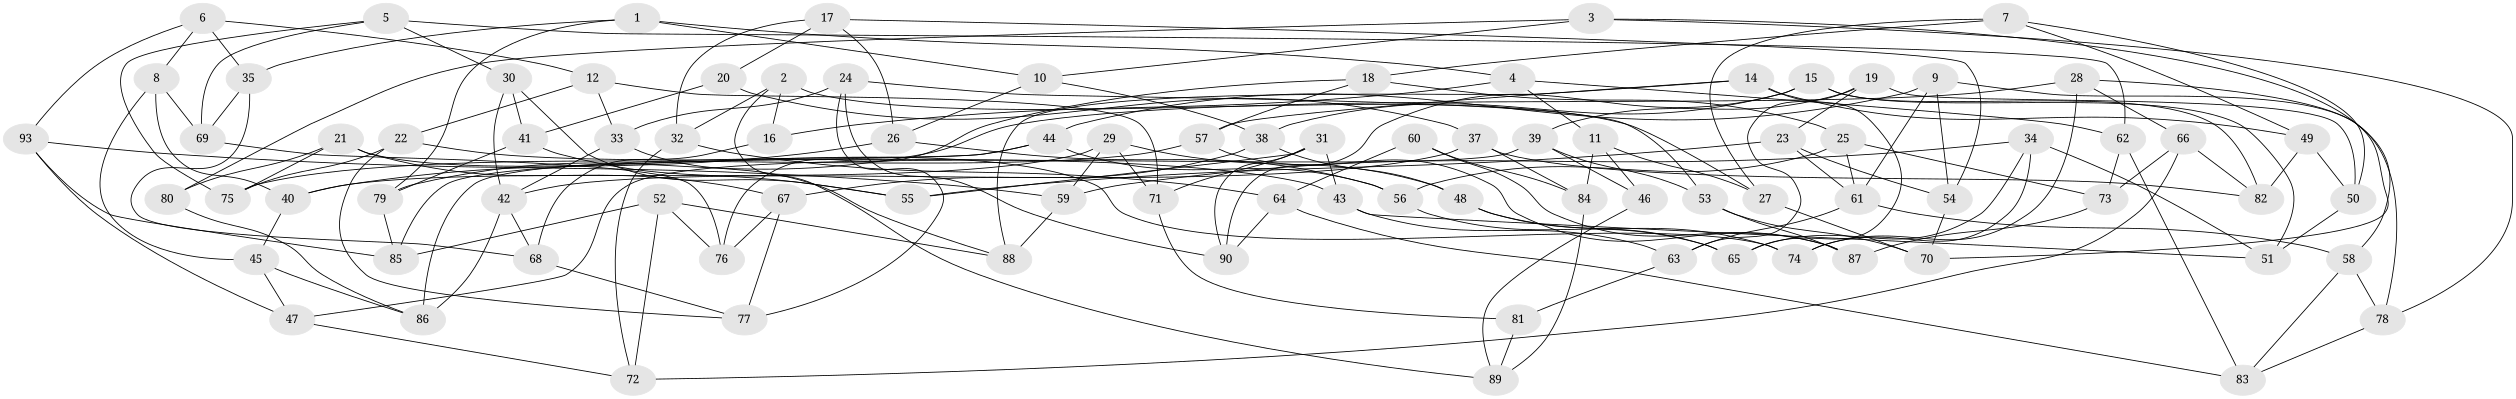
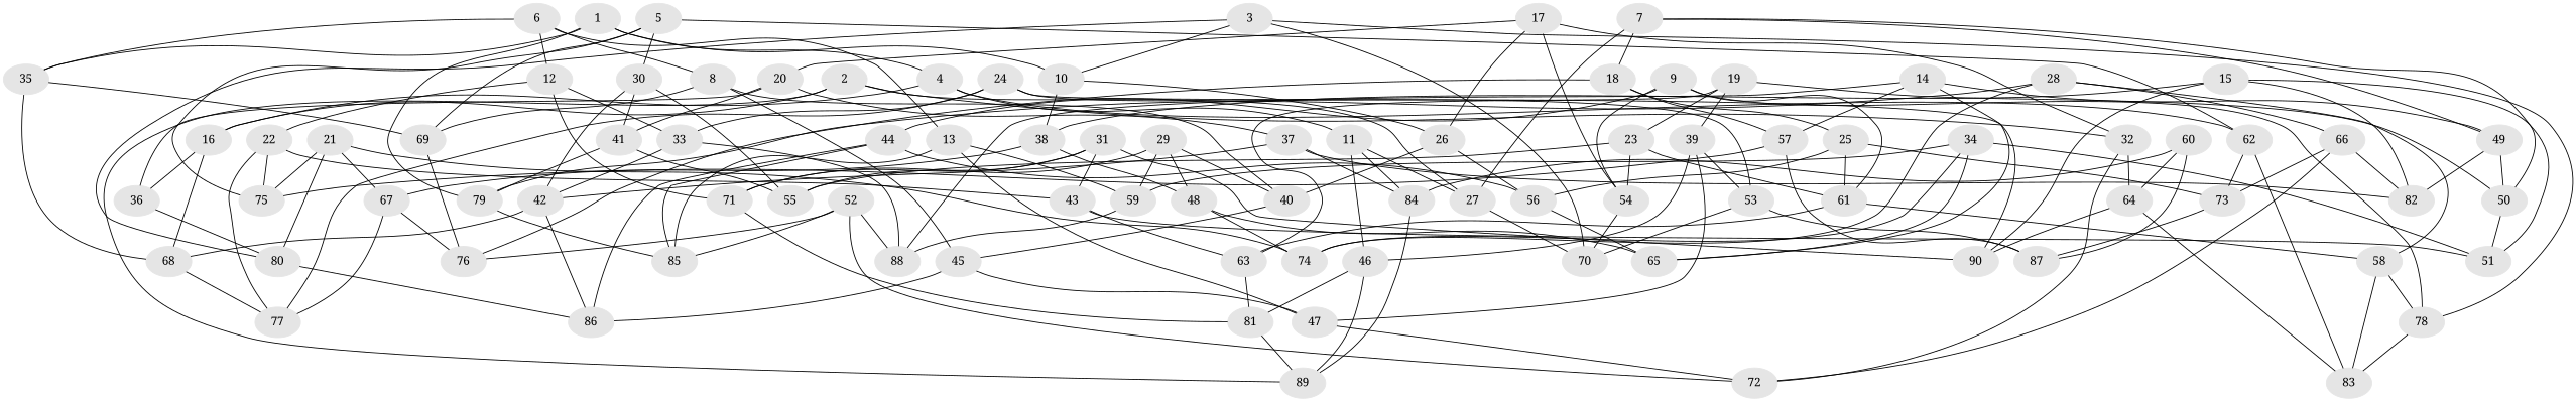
  graph {
    fontname="Noto Serif"
    node [color=gray90 fontname="Noto Serif" style=filled]
    edge [fontname="Noto Serif"]
    1
    4
    10
    35
    79
    16
    11
    62
    26
    38
    69
    68
    85
    2
    27
    32
    89
+   36
    70
    64
    72
    3
    78
    80
    83
    86
    46
    84
    73
    5
    30
    75
    41
    55
    42
    76
    6
    8
    12
-   13 [label=93]
+   13
    40
    45
    22
    33
    71
    47
    59
    7
    18
    49
    50
    57
    25
    82
    51
    9
    44
    54
    61
    56
    63
    58
    67
    48
    81
    43
    77
    88
    14
    65
    87
    15
    90
    17
    20
    37
    19
    23
    39
    53
    21
    74
    24
    28
    66
    29
    31
    60
    34
    52
    1 -- 4
    1 -- 10
    1 -- 35
    1 -- 79
    4 -- 16
    4 -- 11
    4 -- 62
    10 -- 26
    10 -- 38
    35 -- 69
    35 -- 68
    79 -- 85
    16 -- 68
+   16 -- 36
    11 -- 27
    11 -- 46
    11 -- 84
    62 -- 83
    62 -- 73
    26 -- 40
    26 -- 56
    38 -- 67
    38 -- 48
    69 -- 76
    68 -- 77
    2 -- 16
    2 -- 27
    2 -- 32
    2 -- 89
    27 -- 70
    32 -- 64
    32 -- 72
+   36 -- 80
    64 -- 83
    64 -- 90
    3 -- 10
    3 -- 70
    3 -- 78
    3 -- 80
    78 -- 83
    80 -- 86
    46 -- 89
+   46 -- 81
    84 -- 89
    73 -- 87
    5 -- 62
    5 -- 69
    5 -- 30
    5 -- 75
    30 -- 41
    30 -- 55
    30 -- 42
    41 -- 79
    41 -- 55
    42 -- 68
    42 -- 86
    6 -- 35
    6 -- 8
    6 -- 12
    6 -- 13
    8 -- 69
    8 -- 40
    8 -- 45
    12 -- 22
    12 -- 33
    12 -- 71
    13 -- 85
    13 -- 47
    13 -- 59
    40 -- 45
    45 -- 86
    45 -- 47
    22 -- 75
    22 -- 43
    22 -- 77
    33 -- 42
    33 -- 88
    71 -- 81
    47 -- 72
    59 -- 88
    7 -- 27
    7 -- 18
    7 -- 49
    7 -- 50
    18 -- 76
    18 -- 57
    18 -- 25
    49 -- 50
    49 -- 82
    50 -- 51
    57 -- 75
    57 -- 87
    25 -- 73
    25 -- 61
    25 -- 56
    9 -- 78
    9 -- 44
    9 -- 54
    9 -- 61
    44 -- 85
    44 -- 86
    44 -- 56
    54 -- 70
    61 -- 63
    61 -- 58
    56 -- 65
    63 -- 81
    58 -- 78
    58 -- 83
    67 -- 76
    67 -- 77
    48 -- 65
    48 -- 74
    81 -- 89
    43 -- 51
    43 -- 63
    14 -- 49
    14 -- 57
    14 -- 88
    14 -- 65
    15 -- 38
    15 -- 82
    15 -- 51
    15 -- 90
    17 -- 26
    17 -- 32
    17 -- 54
    17 -- 20
+   20 -- 36
    20 -- 41
    20 -- 37
    37 -- 84
    37 -- 42
    37 -- 82
    19 -- 50
    19 -- 63
    19 -- 23
    19 -- 39
    23 -- 55
    23 -- 54
    23 -- 61
    39 -- 46
    39 -- 47
    39 -- 53
    53 -- 70
    53 -- 87
    21 -- 80
    21 -- 75
    21 -- 67
    21 -- 74
    24 -- 33
    24 -- 77
    24 -- 90
    24 -- 53
    28 -- 79
    28 -- 58
    28 -- 74
    28 -- 66
    66 -- 72
    66 -- 73
    66 -- 82
    29 -- 40
    29 -- 71
    29 -- 59
    29 -- 48
    31 -- 55
    31 -- 71
    31 -- 43
    31 -- 90
    60 -- 64
    60 -- 84
    60 -- 87
    34 -- 59
    34 -- 51
    34 -- 65
    34 -- 74
    52 -- 85
    52 -- 72
    52 -- 76
    52 -- 88
  }
